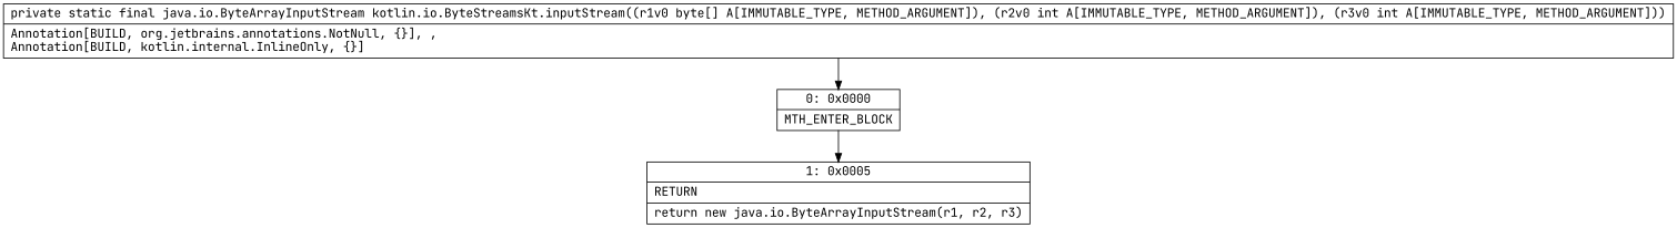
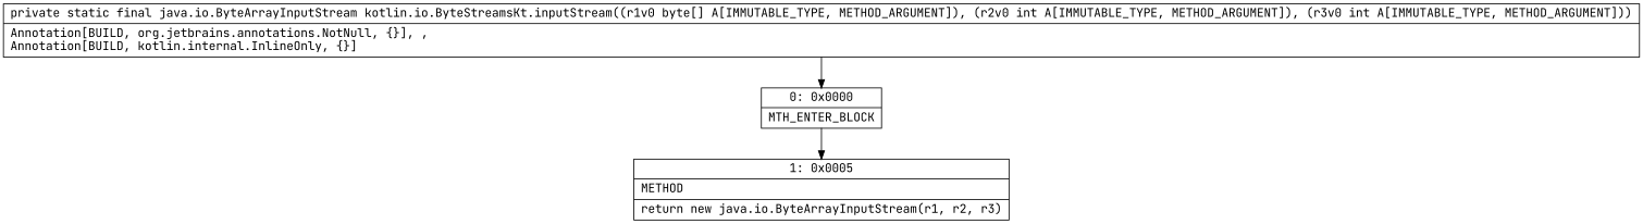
  digraph {
    fontname="JetBrains Mono"
    node [shape=record fontname="JetBrains Mono"]
    edge [fontname="JetBrains Mono"]
    n1 [label="{0\:\ 0x0000|MTH_ENTER_BLOCK\l}"]
-   n2 [label="{1\:\ 0x0005|RETURN\l|return new java.io.ByteArrayInputStream(r1, r2, r3)\l}"]
+   n2 [label="{1\:\ 0x0005|METHOD\l|return new java.io.ByteArrayInputStream(r1, r2, r3)\l}"]
    n3 [label="{private static final java.io.ByteArrayInputStream kotlin.io.ByteStreamsKt.inputStream((r1v0 byte[] A[IMMUTABLE_TYPE, METHOD_ARGUMENT]), (r2v0 int A[IMMUTABLE_TYPE, METHOD_ARGUMENT]), (r3v0 int A[IMMUTABLE_TYPE, METHOD_ARGUMENT]))  | Annotation[BUILD, org.jetbrains.annotations.NotNull, \{\}], , \lAnnotation[BUILD, kotlin.internal.InlineOnly, \{\}]\l}"]
    n1 -> n2
    n3 -> n1
  }
